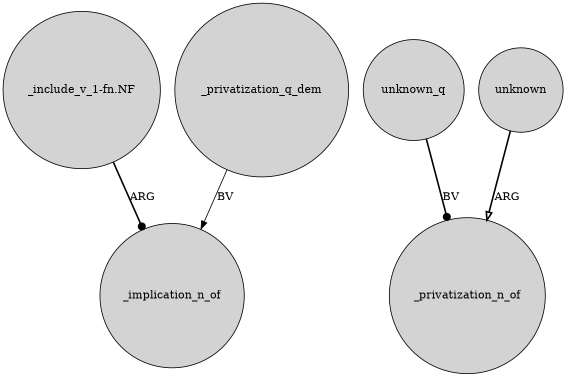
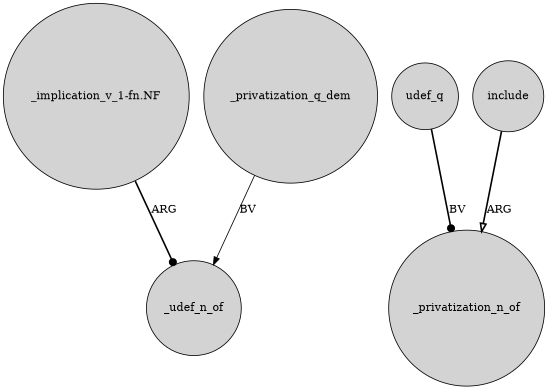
  digraph {
    node [shape=circle style=filled]
    edge [arrowhead=dot style=bold]
-   "_include_v_1-fn.NF"
-   _implication_n_of
-   udef_q [label=unknown_q]
+   "_include_v_1-fn.NF" [label="_implication_v_1-fn.NF"]
+   _implication_n_of [label=_udef_n_of]
+   udef_q
    _privatization_n_of
-   unknown
+   unknown [label=include]
    n6 [label=_privatization_q_dem]
    "_include_v_1-fn.NF" -> _implication_n_of [label=ARG]
    udef_q -> _privatization_n_of [label=BV]
    unknown -> _privatization_n_of [arrowhead=onormal label=ARG]
    n6 -> _implication_n_of [arrowhead=normal label=BV style=solid]
  }
